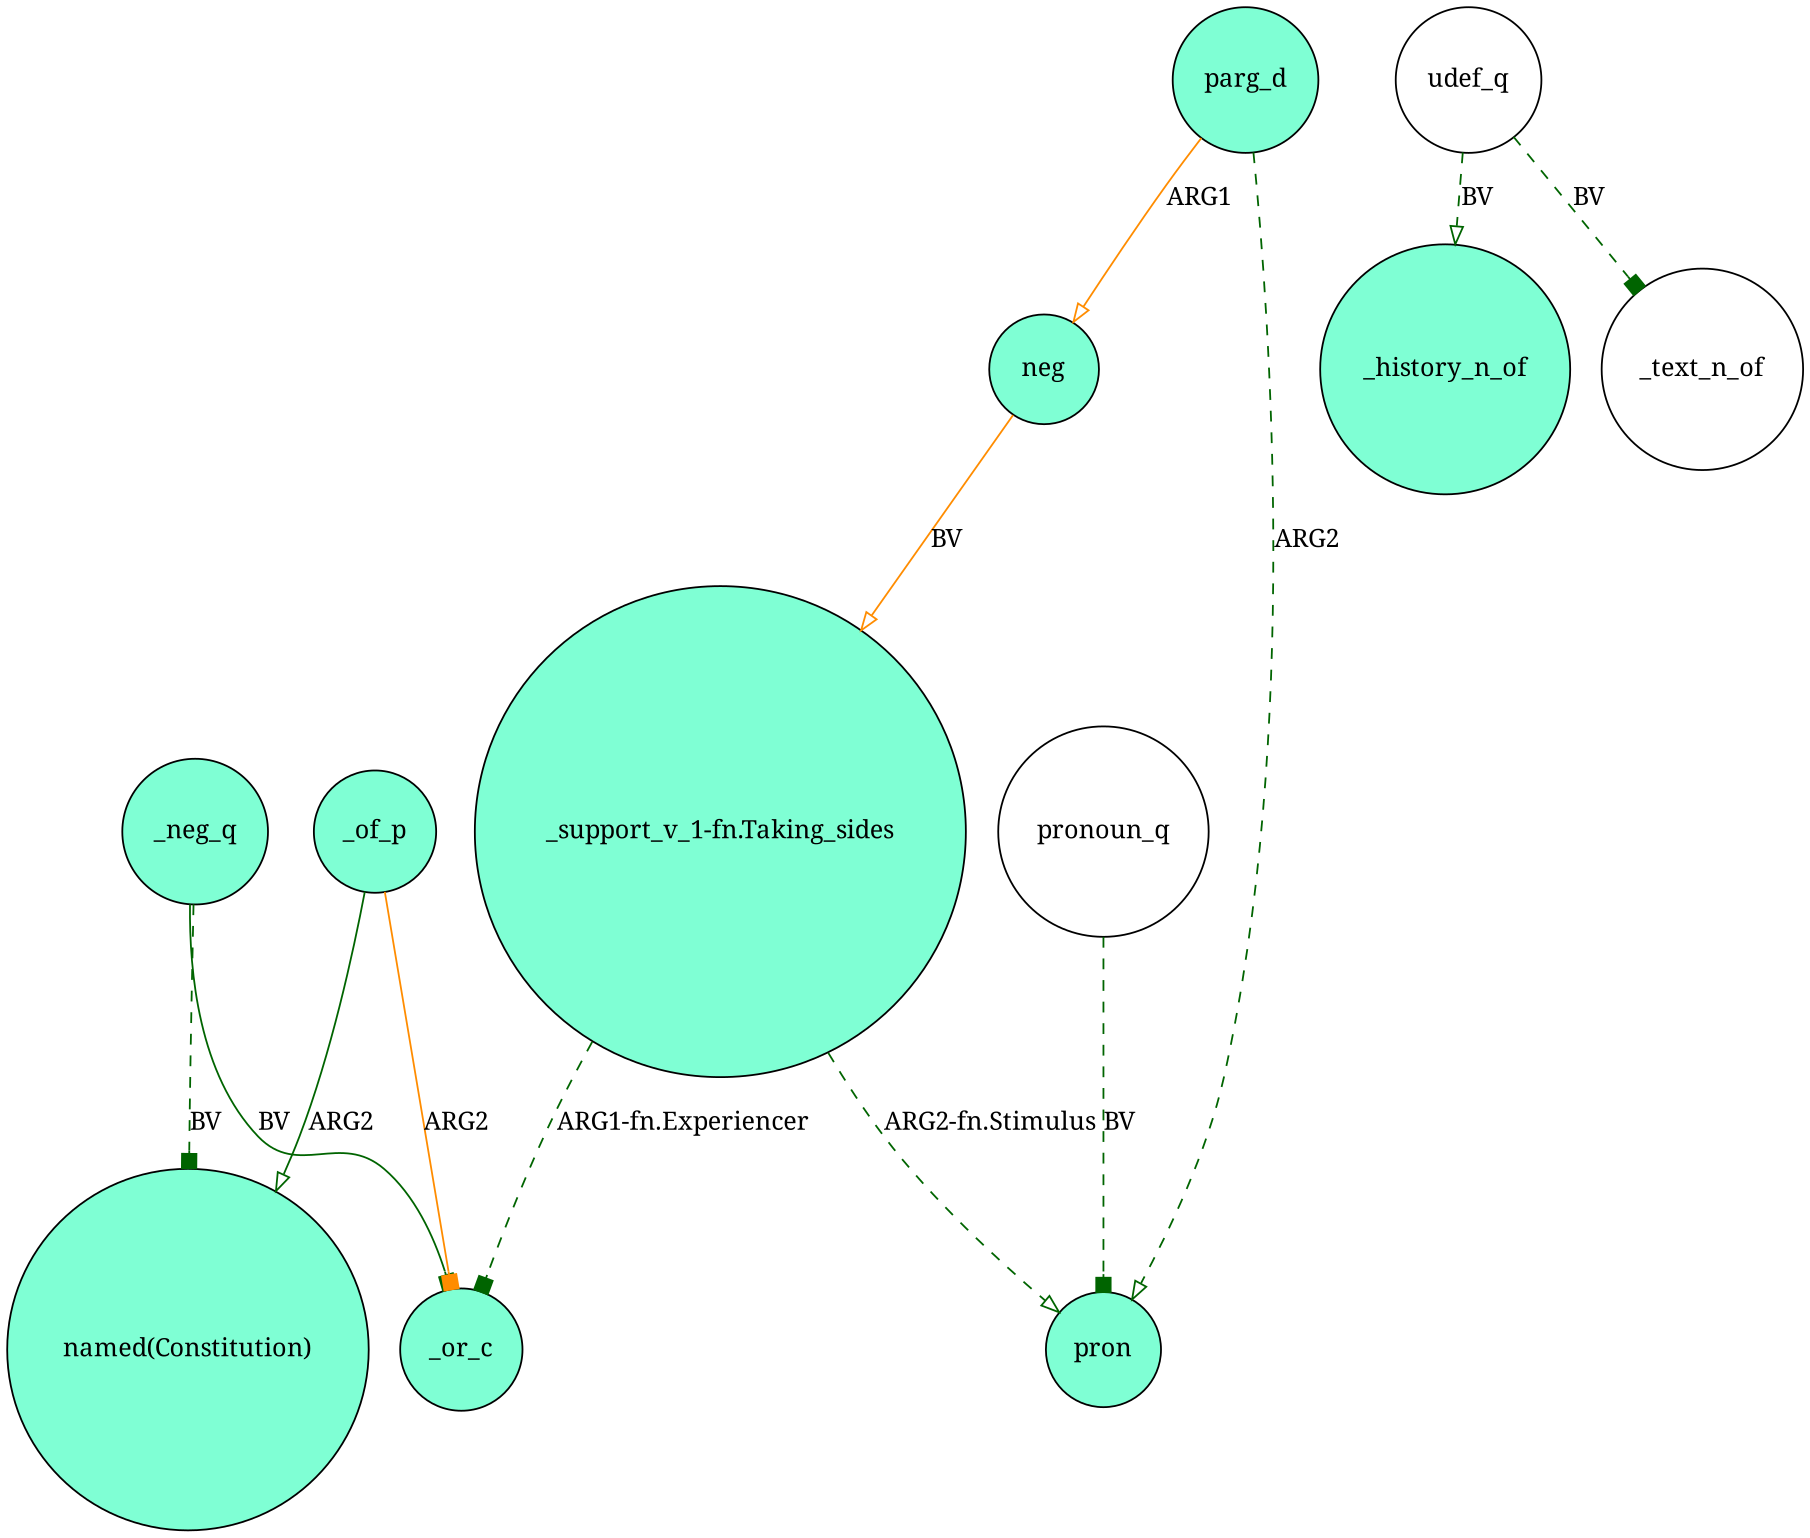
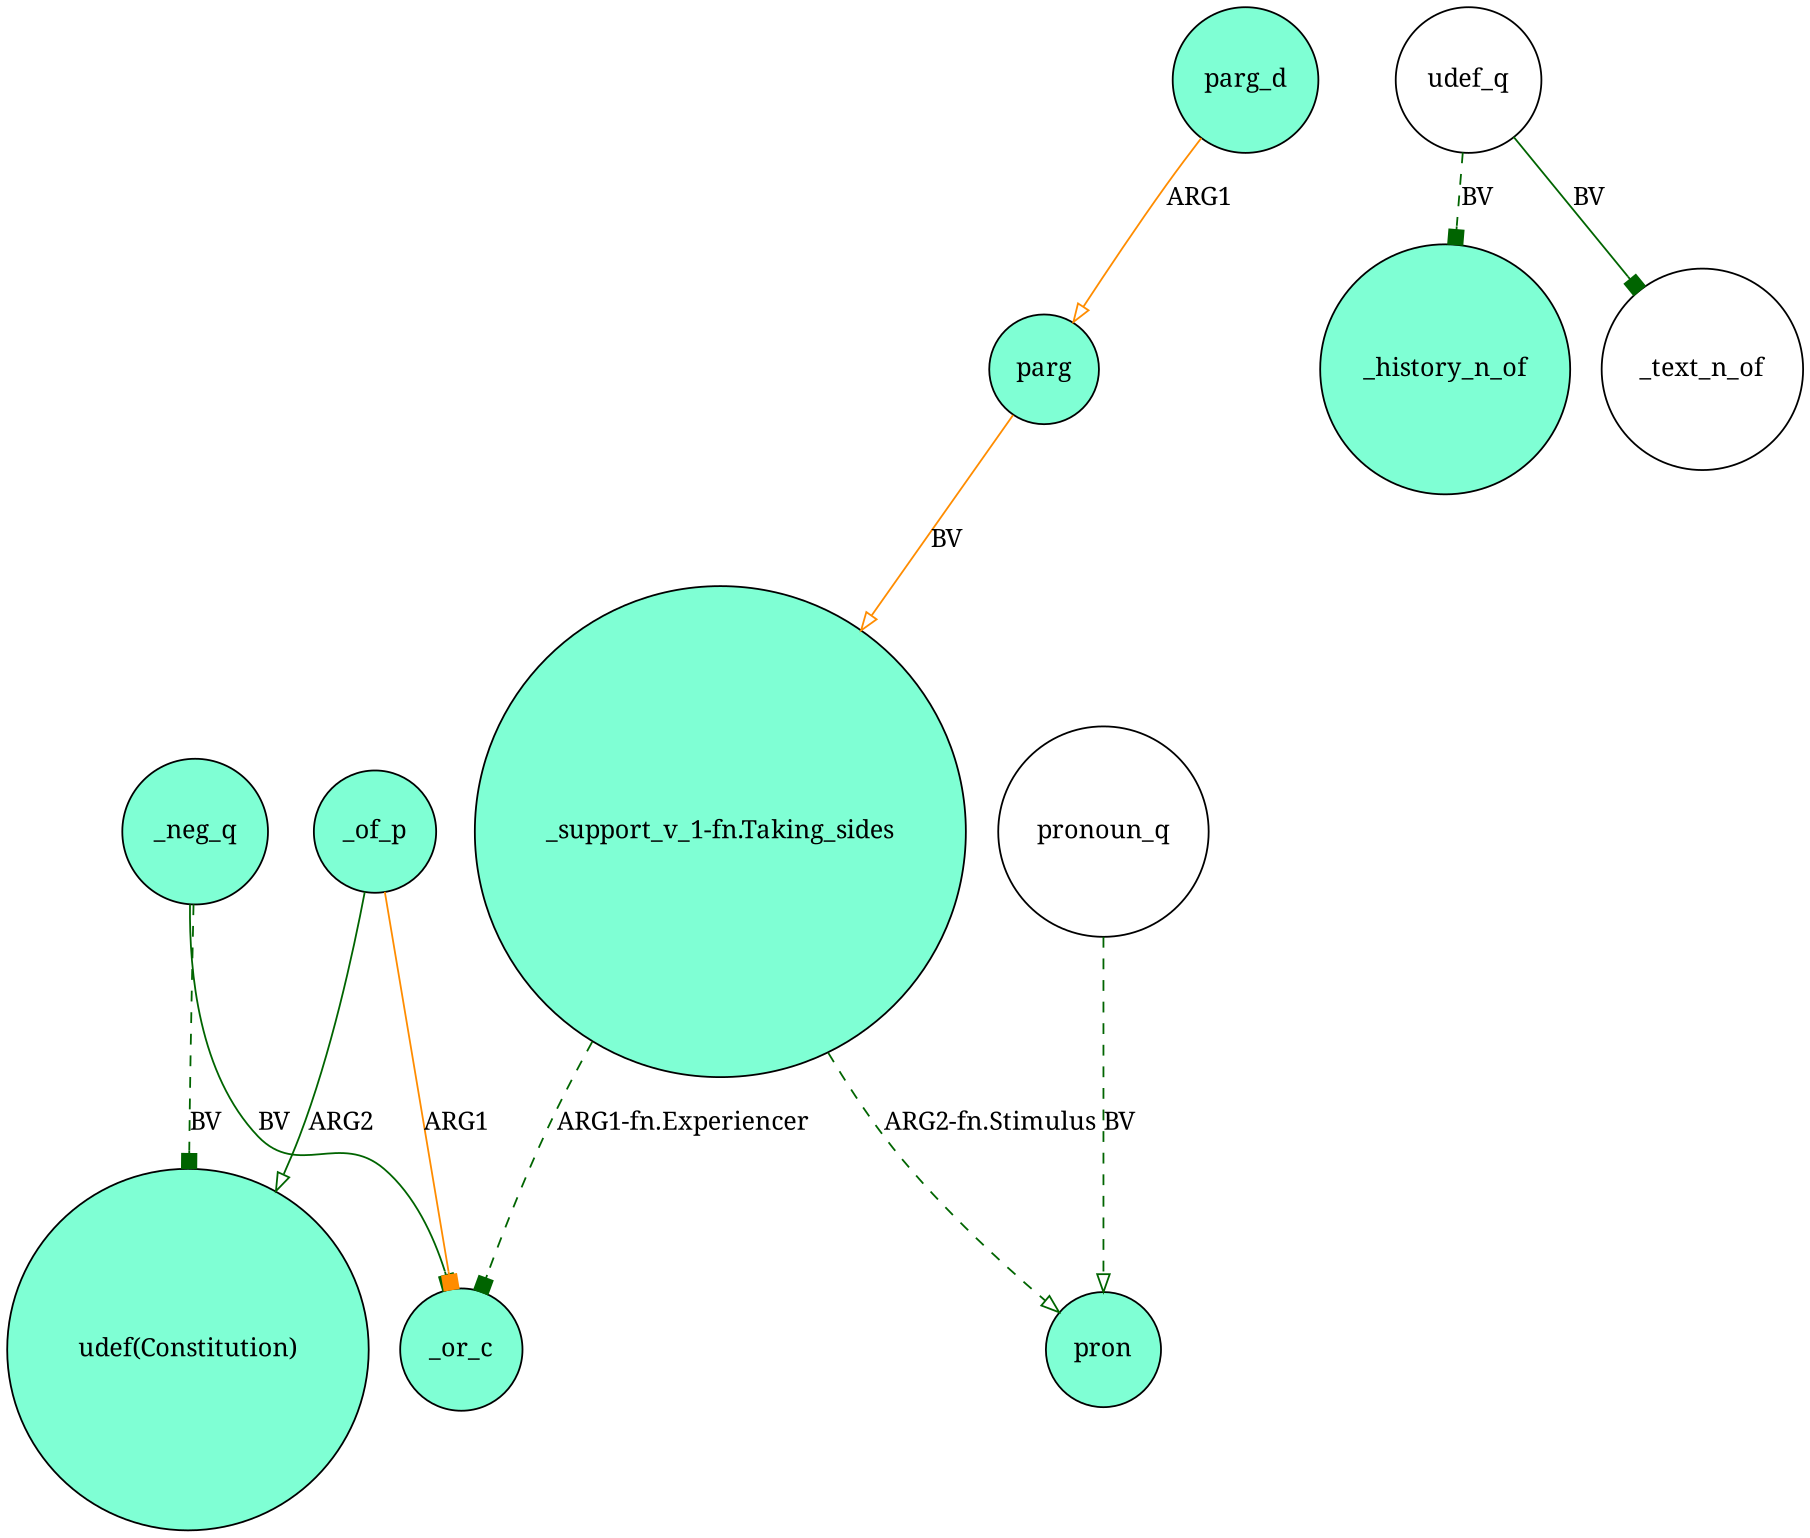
  digraph {
    fontname="Noto Serif"
    node [fillcolor=aquamarine fontname="Noto Serif" shape=circle style=filled]
    edge [arrowhead=box color=darkgreen fontname="Noto Serif" style=dashed]
    n1 [label=_neg_q]
    _or_c
-   "named(Constitution)"
-   neg
+   "named(Constitution)" [label="udef(Constitution)"]
+   neg [label=parg]
    "_support_v_1-fn.Taking_sides"
    pron
    _of_p
    udef_q [fillcolor=white]
    _history_n_of
    _text_n_of [fillcolor=white]
    parg_d
    pronoun_q [fillcolor=white]
    n1 -> _or_c [label=BV style=solid]
    n1 -> "named(Constitution)" [label=BV]
    neg -> "_support_v_1-fn.Taking_sides" [arrowhead=onormal color=darkorange label=BV style=solid]
    "_support_v_1-fn.Taking_sides" -> _or_c [label="ARG1-fn.Experiencer"]
    "_support_v_1-fn.Taking_sides" -> pron [arrowhead=onormal label="ARG2-fn.Stimulus"]
-   _of_p -> _or_c [color=darkorange label=ARG2 style=solid]
+   _of_p -> _or_c [color=darkorange label=ARG1 style=solid]
    _of_p -> "named(Constitution)" [arrowhead=onormal label=ARG2 style=solid]
-   udef_q -> _history_n_of [arrowhead=onormal label=BV]
-   udef_q -> _text_n_of [label=BV]
+   udef_q -> _history_n_of [label=BV]
+   udef_q -> _text_n_of [label=BV style=solid]
    parg_d -> neg [arrowhead=onormal color=darkorange label=ARG1 style=solid]
-   parg_d -> pron [arrowhead=onormal label=ARG2]
-   pronoun_q -> pron [label=BV]
+   pronoun_q -> pron [arrowhead=onormal label=BV]
  }
